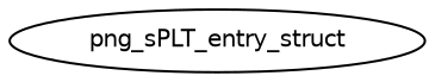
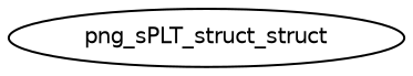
  digraph {
    rankdir=LR
-   n1 [color=black fillcolor=white fontname=Helvetica fontsize=10 height=0.2 label=png_sPLT_entry_struct shape=ellipse style=filled width=0.4]
+   n1 [color=black fillcolor=white fontname=Helvetica fontsize=10 height=0.2 label=png_sPLT_struct_struct shape=ellipse style=filled width=0.4]
  }
